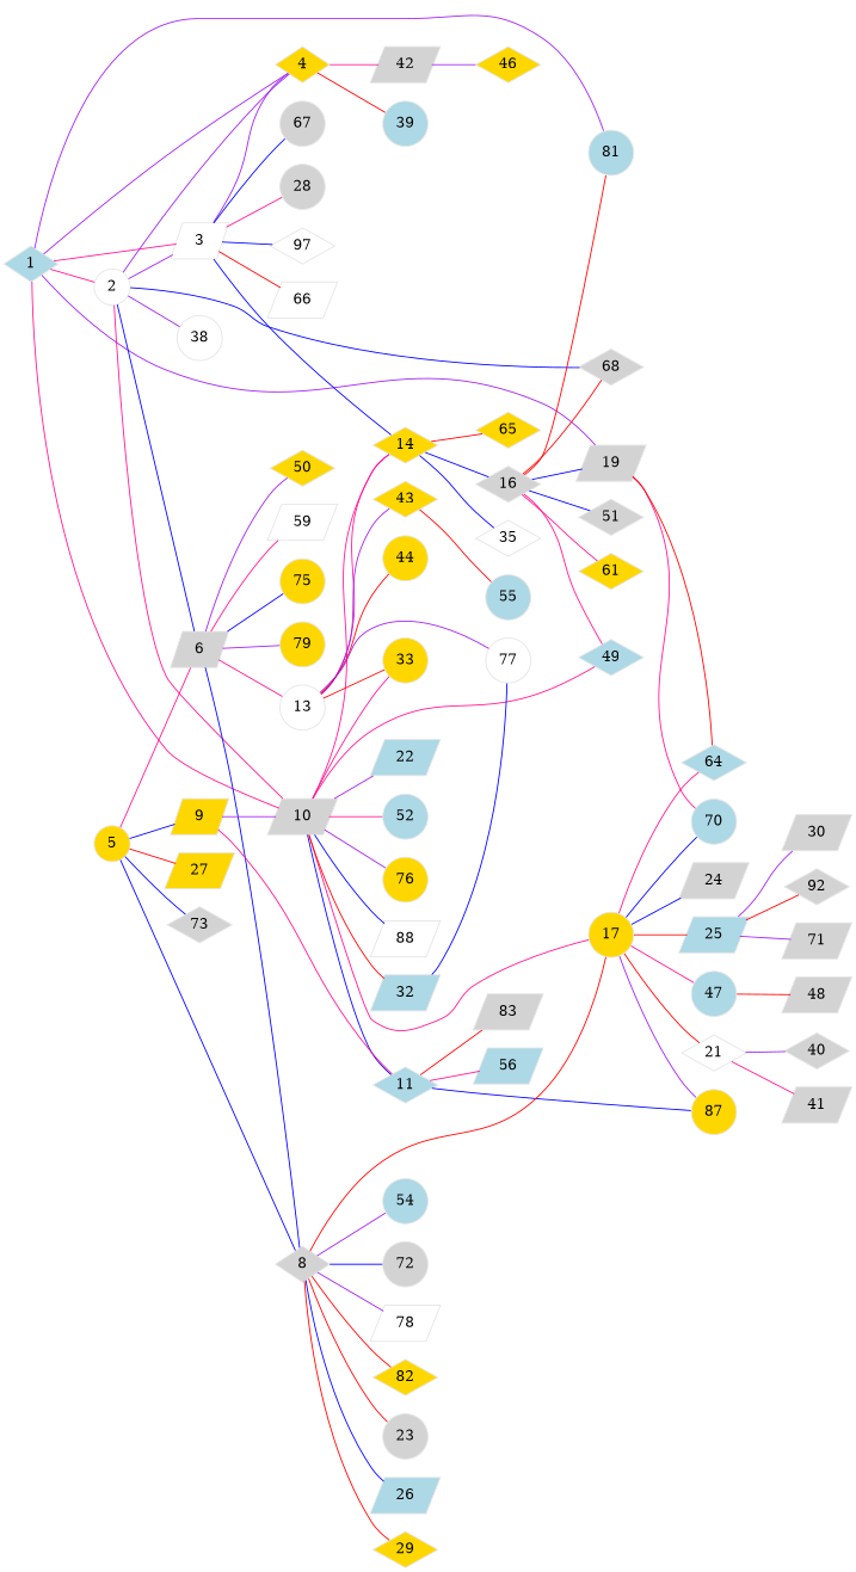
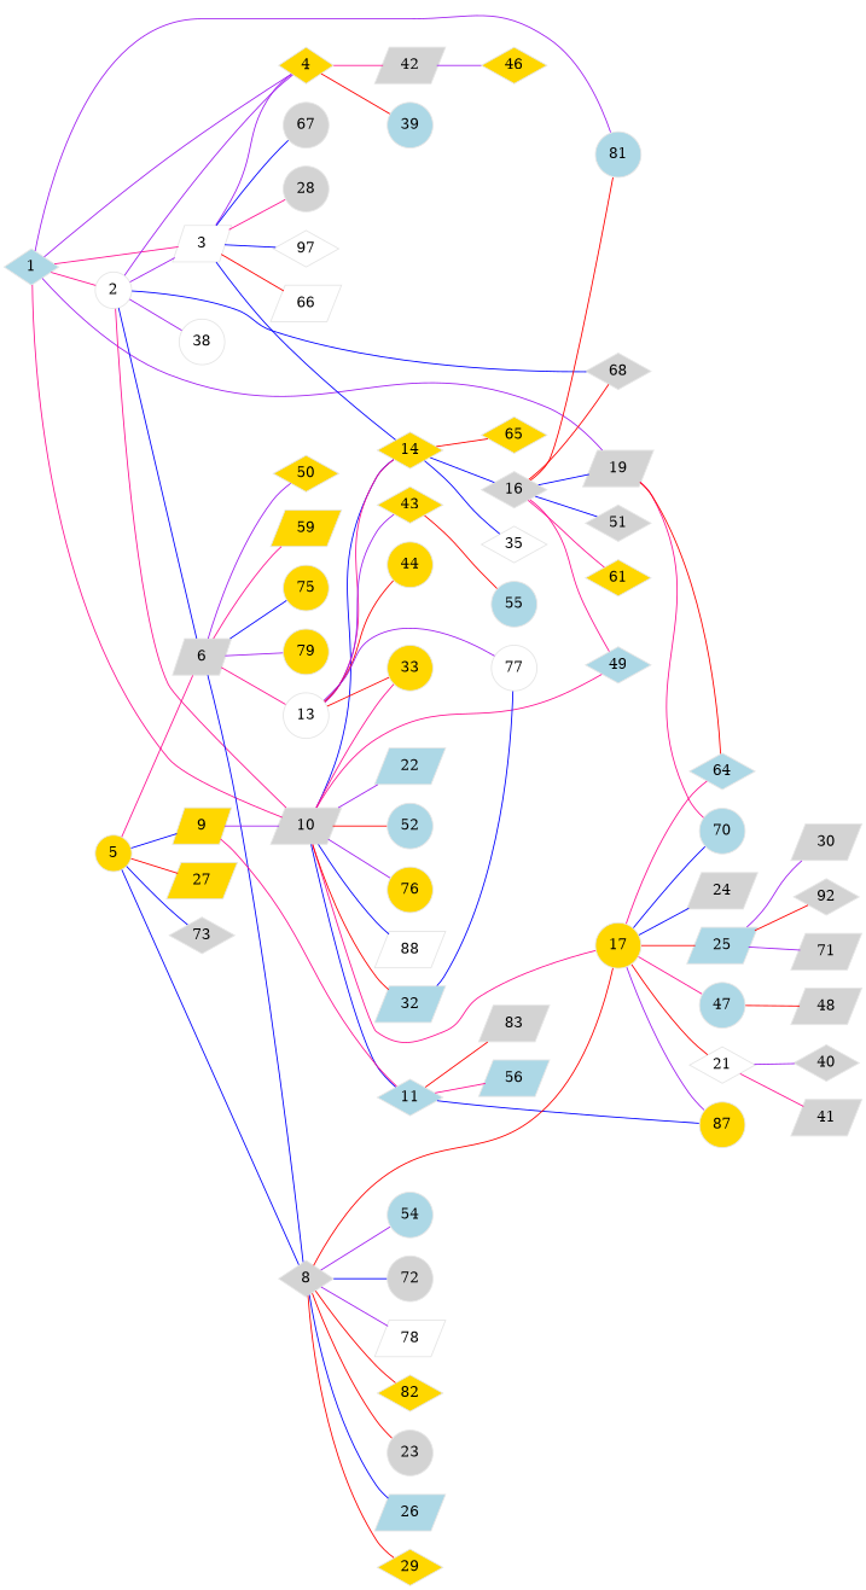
  graph {
    rankdir=LR
    node [color=gray90 fillcolor=lightgrey shape=diamond style=filled]
    edge [color=deeppink]
    1 [fillcolor=lightblue super="+31"]
    2 [fillcolor=white shape=circle super="+53"]
    3 [fillcolor=white shape=parallelogram super="+63"]
    4 [fillcolor=gold]
    10 [shape=parallelogram super="+12"]
    19 [shape=parallelogram super="+85"]
    81 [fillcolor=lightblue shape=circle]
    6 [shape=parallelogram super="+7"]
    38 [fillcolor=white shape=circle]
    68
    14 [fillcolor=gold super="+15"]
    28 [shape=circle]
    n13 [fillcolor=white label=97]
    66 [fillcolor=white shape=parallelogram]
    67 [shape=circle]
    39 [fillcolor=lightblue shape=circle]
    42 [shape=parallelogram]
    17 [fillcolor=gold shape=circle super="+18"]
    11 [fillcolor=lightblue super="+36"]
    22 [fillcolor=lightblue shape=parallelogram]
    32 [fillcolor=lightblue shape=parallelogram]
    33 [fillcolor=gold shape=circle]
    49 [fillcolor=lightblue]
    52 [fillcolor=lightblue shape=circle]
    76 [fillcolor=gold shape=circle]
    88 [fillcolor=white shape=parallelogram]
    n27 [fillcolor=lightblue label=70 shape=circle super="+74"]
    64 [fillcolor=lightblue]
    8 [super="+45"]
    13 [fillcolor=white shape=circle super="+60"]
    50 [fillcolor=gold super="+89"]
-   59 [fillcolor=white shape=parallelogram super="+69"]
+   59 [fillcolor=gold shape=parallelogram super="+69"]
    75 [fillcolor=gold shape=circle]
    79 [fillcolor=gold shape=circle]
    16 [super="+86"]
    35 [fillcolor=white]
    65 [fillcolor=gold]
    46 [fillcolor=gold]
    5 [fillcolor=gold shape=circle super="+80"]
    9 [fillcolor=gold shape=parallelogram]
    27 [fillcolor=gold shape=parallelogram super="+84"]
    73
    23 [shape=circle]
    26 [fillcolor=lightblue shape=parallelogram]
    29 [fillcolor=gold]
    54 [fillcolor=lightblue shape=circle]
    72 [shape=circle]
    78 [fillcolor=white shape=parallelogram]
    82 [fillcolor=gold]
    43 [fillcolor=gold super="+58"]
    44 [fillcolor=gold shape=circle]
    77 [fillcolor=white shape=circle]
    87 [fillcolor=gold shape=circle]
    21 [fillcolor=white super="+57"]
    24 [shape=parallelogram]
    25 [fillcolor=lightblue shape=parallelogram super="+70"]
    47 [fillcolor=lightblue shape=circle]
    56 [fillcolor=lightblue shape=parallelogram]
    83 [shape=parallelogram]
    51
    61 [fillcolor=gold]
    55 [fillcolor=lightblue shape=circle]
    40
    41 [shape=parallelogram]
    30 [shape=parallelogram super="+34"]
    n66 [label=92]
    71 [shape=parallelogram]
    48 [shape=parallelogram]
    1 -- 2
    1 -- 3
    1 -- 4 [color=purple]
    1 -- 10
    1 -- 19 [color=purple]
    1 -- 81 [color=purple]
    2 -- 3 [color=purple]
    2 -- 4 [color=purple]
    2 -- 10
    2 -- 6 [color=blue]
    2 -- 38 [color=purple]
    2 -- 68 [color=blue]
    3 -- 4 [color=purple]
    3 -- 14 [color=blue]
    3 -- 28
    3 -- n13 [color=blue]
    3 -- 66 [color=red]
    3 -- 67 [color=blue]
    4 -- 39 [color=red]
    4 -- 42
-   10 -- 14
+   10 -- 14 [color=blue]
    10 -- 17
    10 -- 11 [color=blue weight=2]
    10 -- 22 [color=purple]
    10 -- 32 [color=red]
    10 -- 33
    10 -- 49
-   10 -- 52
+   10 -- 52 [color=red]
    10 -- 76 [color=purple]
    10 -- 88 [color=blue]
    19 -- n27
    19 -- 64 [color=red]
    6 -- 8 [color=blue weight=2]
    6 -- 13
    6 -- 50 [color=purple]
    6 -- 59
    6 -- 75 [color=blue]
    6 -- 79 [color=purple]
    14 -- 16 [color=blue weight=2]
    14 -- 35 [color=blue]
    14 -- 65 [color=red]
    42 -- 46 [color=purple]
    17 -- n27 [color=blue weight=2]
    17 -- 64 [weight=2]
    17 -- 87 [color=purple]
    17 -- 21 [color=red]
    17 -- 24 [color=blue]
    17 -- 25 [color=red]
    17 -- 47
    11 -- 87 [color=blue]
    11 -- 56
    11 -- 83 [color=red]
    32 -- 77 [color=blue]
    8 -- 17 [color=red]
    8 -- 23 [color=red]
    8 -- 26 [color=blue]
    8 -- 29 [color=red]
    8 -- 54 [color=purple]
    8 -- 72 [color=blue]
    8 -- 78 [color=purple]
    8 -- 82 [color=red]
    13 -- 14 [weight=2]
    13 -- 33 [color=red]
    13 -- 43 [color=purple]
    13 -- 44 [color=red]
    13 -- 77 [color=purple]
    16 -- 19 [color=blue]
    16 -- 81 [color=red]
    16 -- 68 [color=red]
    16 -- 49
    16 -- 51 [color=blue]
    16 -- 61
    5 -- 6 [weight=2]
    5 -- 8 [color=blue]
    5 -- 9 [color=blue]
    5 -- 27 [color=red]
    5 -- 73 [color=blue]
    9 -- 10 [color=purple weight=2]
    9 -- 11
    43 -- 55 [color=red]
    21 -- 40 [color=purple]
    21 -- 41
    25 -- 30 [color=purple]
    25 -- n66 [color=red]
    25 -- 71 [color=purple]
    47 -- 48 [color=red]
  }
